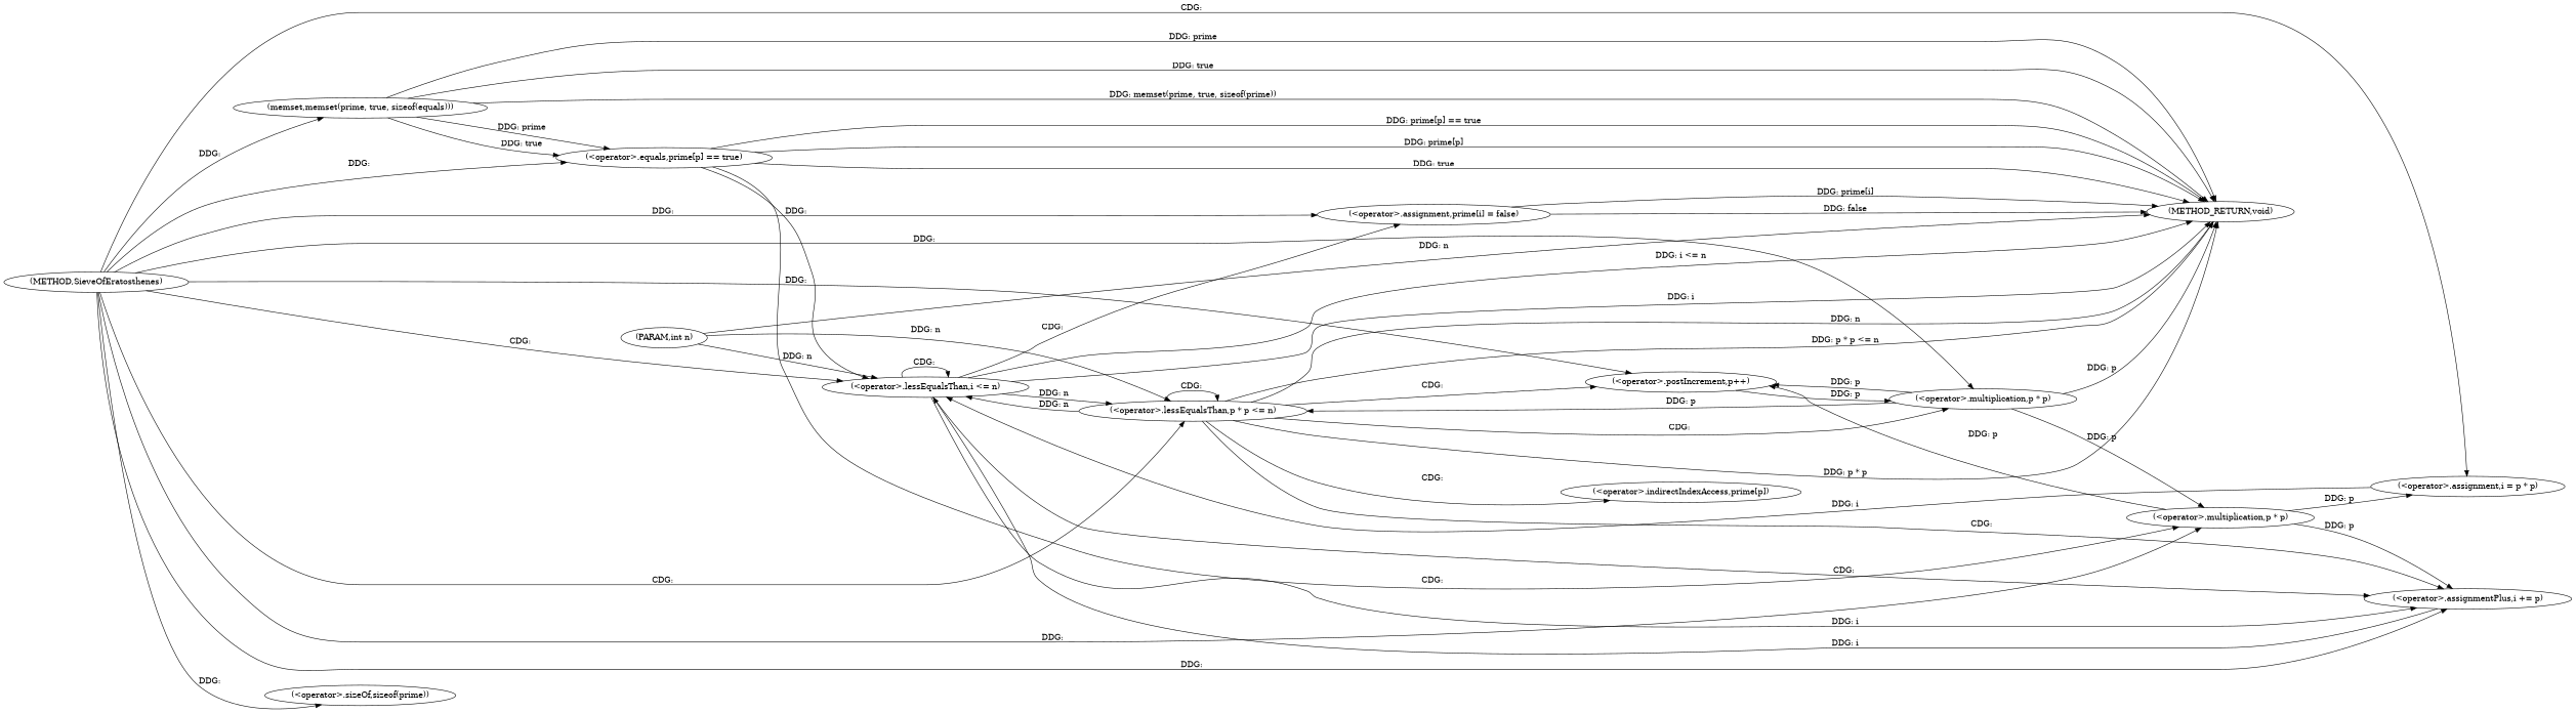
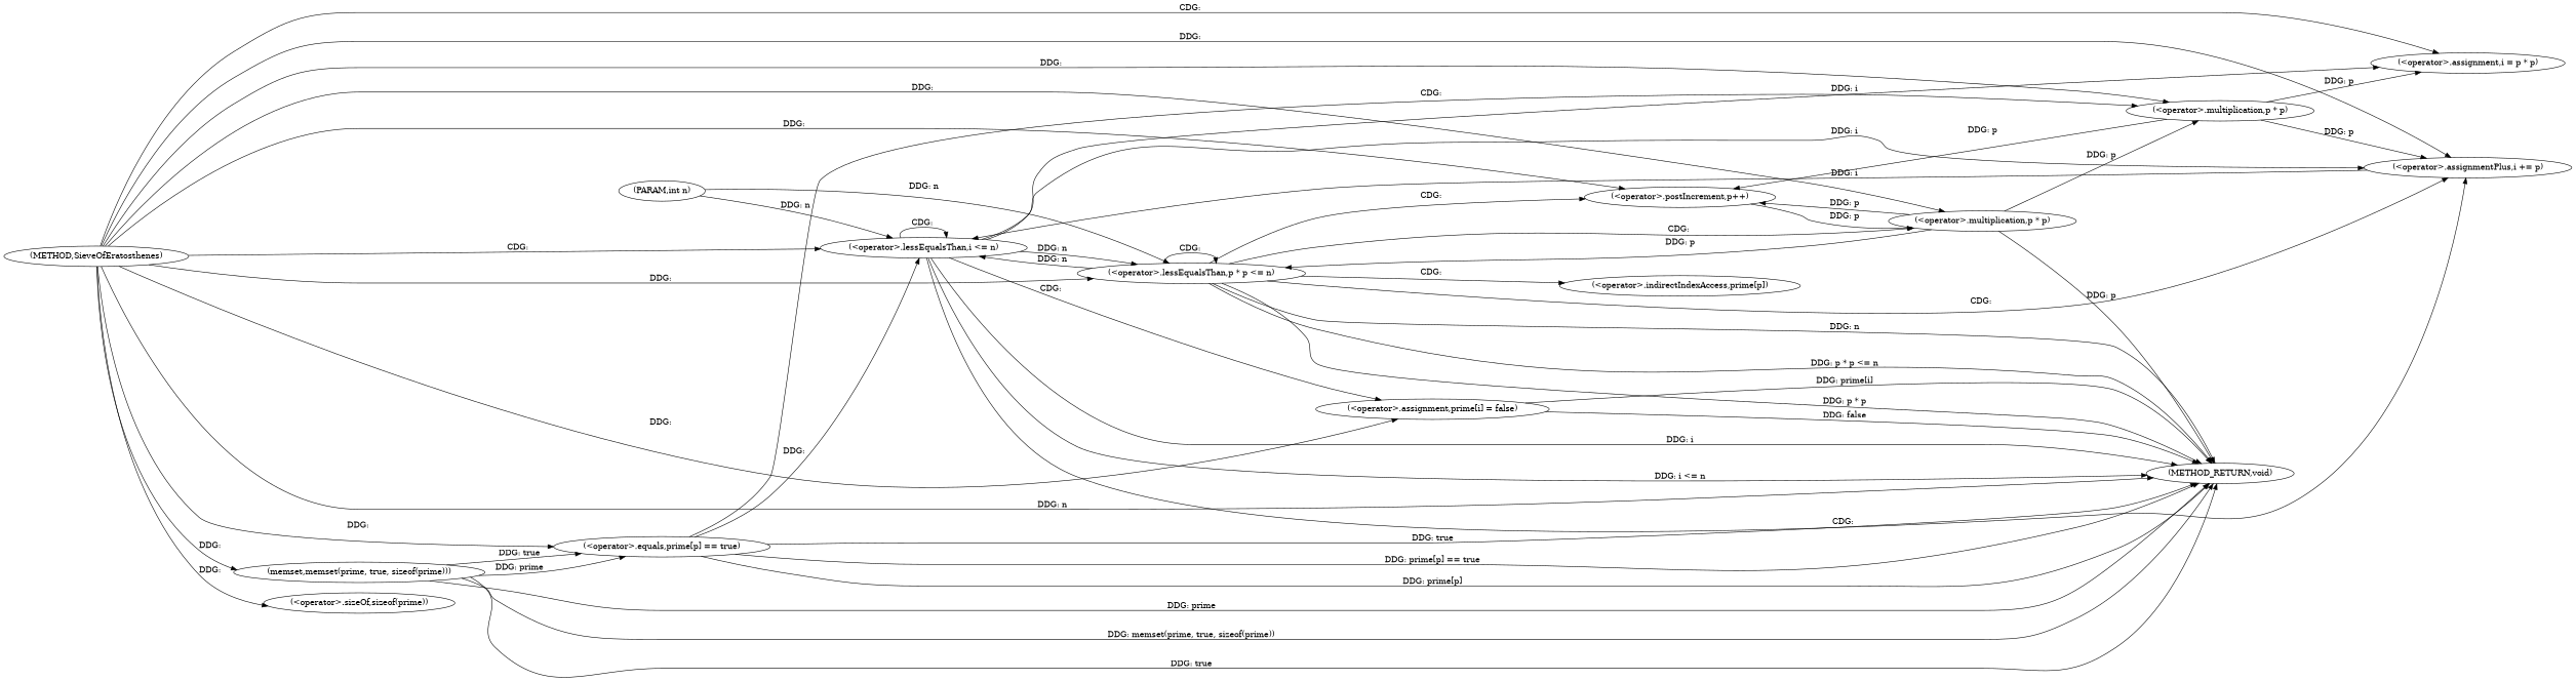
  digraph {
    rankdir=LR
    n1 [label="(METHOD,SieveOfEratosthenes)"]
-   n2 [label="(memset,memset(prime, true, sizeof(equals)))"]
+   n2 [label="(memset,memset(prime, true, sizeof(prime)))"]
    n3 [label="(<operator>.lessEqualsThan,p * p <= n)"]
    n4 [label="(<operator>.postIncrement,p++)"]
    n5 [label="(<operator>.sizeOf,sizeof(prime))"]
    n6 [label="(<operator>.multiplication,p * p)"]
    n7 [label="(<operator>.equals,prime[p] == true)"]
    n8 [label="(<operator>.assignment,i = p * p)"]
    n9 [label="(<operator>.lessEqualsThan,i <= n)"]
    n10 [label="(<operator>.assignmentPlus,i += p)"]
    n11 [label="(<operator>.assignment,prime[i] = false)"]
    n12 [label="(<operator>.multiplication,p * p)"]
    n13 [label="(PARAM,int n)"]
    n14 [label="(METHOD_RETURN,void)"]
    n15 [label="(<operator>.indirectIndexAccess,prime[p])"]
    n1 -> n2 [label="DDG: "]
-   n1 -> n3 [label="CDG: "]
+   n1 -> n3 [label="DDG: "]
    n1 -> n4 [label="DDG: "]
    n1 -> n5 [label="DDG: "]
    n1 -> n6 [label="DDG: "]
    n1 -> n7 [label="DDG: "]
    n1 -> n8 [label="CDG: "]
    n1 -> n9 [label="CDG: "]
    n1 -> n10 [label="DDG: "]
    n1 -> n11 [label="DDG: "]
    n1 -> n12 [label="DDG: "]
    n2 -> n7 [label="DDG: prime"]
    n2 -> n7 [label="DDG: true"]
    n2 -> n14 [label="DDG: prime"]
    n2 -> n14 [label="DDG: true"]
    n2 -> n14 [label="DDG: memset(prime, true, sizeof(prime))"]
    n3 -> n3 [label="CDG: "]
    n3 -> n4 [label="CDG: "]
    n3 -> n6 [label="CDG: "]
    n3 -> n9 [label="DDG: n"]
    n3 -> n10 [label="CDG: "]
    n3 -> n14 [label="DDG: p * p"]
    n3 -> n14 [label="DDG: n"]
    n3 -> n14 [label="DDG: p * p <= n"]
    n3 -> n15 [label="CDG: "]
    n4 -> n6 [label="DDG: p"]
    n6 -> n3 [label="DDG: p"]
    n6 -> n4 [label="DDG: p"]
    n6 -> n12 [label="DDG: p"]
    n6 -> n14 [label="DDG: p"]
    n7 -> n9 [label="DDG: "]
    n7 -> n12 [label="CDG: "]
    n7 -> n14 [label="DDG: prime[p]"]
    n7 -> n14 [label="DDG: true"]
    n7 -> n14 [label="DDG: prime[p] == true"]
-   n8 -> n9 [label="DDG: i"]
+   n9 -> n8 [label="DDG: i"]
    n9 -> n3 [label="DDG: n"]
    n9 -> n9 [label="CDG: "]
    n9 -> n10 [label="DDG: i"]
    n9 -> n10 [label="CDG: "]
    n9 -> n11 [label="CDG: "]
    n9 -> n14 [label="DDG: i"]
    n9 -> n14 [label="DDG: i <= n"]
    n10 -> n9 [label="DDG: i"]
    n11 -> n14 [label="DDG: prime[i]"]
    n11 -> n14 [label="DDG: false"]
    n12 -> n4 [label="DDG: p"]
    n12 -> n8 [label="DDG: p"]
    n12 -> n10 [label="DDG: p"]
    n13 -> n3 [label="DDG: n"]
    n13 -> n9 [label="DDG: n"]
-   n13 -> n14 [label="DDG: n"]
+   n1 -> n14 [label="DDG: n"]
  }
